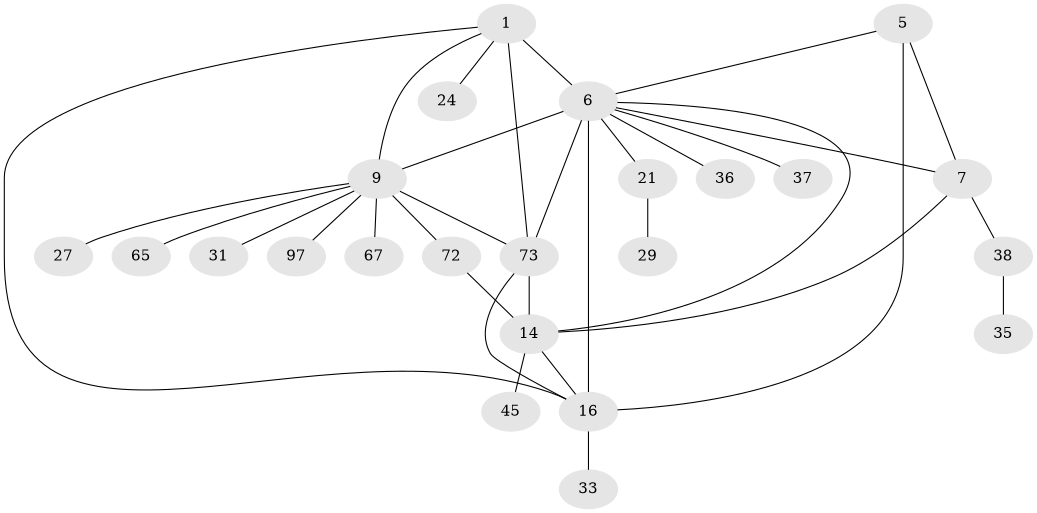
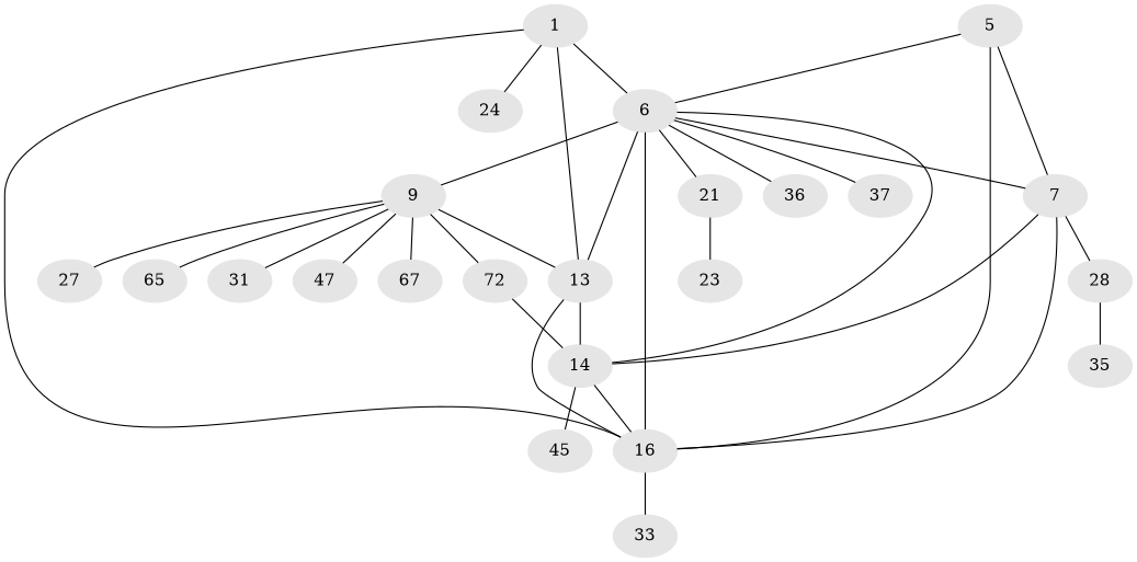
  graph {
    node [color=gray90 style=filled]
    1 [super="+4+58+50+2+3"]
    6 [super="+17"]
    9 [super="+11+10+40"]
-   13 [super="+15+57" label=73]
+   13 [super="+15+57"]
    16 [super="+48+38+63+73+60"]
    24
    7 [super="+34+8+79+62+70"]
    14
    21
    36
    37
    n12 [label=27]
    n13 [label=65]
    31
-   47 [label=97]
+   47
    67
    72
    33
    5 [super="+32+53"]
-   28 [super="+51" label=38]
+   28 [super="+51"]
    45 [super="+49"]
-   23 [label=29]
+   23
    35
    1 -- 6 [weight=4]
-   1 -- 9
    1 -- 13 [weight=2]
    1 -- 16
    1 -- 24
    6 -- 9 [weight=2]
    6 -- 13
    6 -- 16 [weight=2]
    6 -- 7 [weight=2]
    6 -- 14
    6 -- 21
    6 -- 36
    6 -- 37
    9 -- 13
    9 -- n12
    9 -- n13
    9 -- 31
    9 -- 47
    9 -- 67
    9 -- 72
    13 -- 16 [weight=2]
    13 -- 14 [weight=2]
    16 -- 33
+   7 -- 16
    7 -- 14
    7 -- 28
    14 -- 16
    14 -- 45
    21 -- 23
    72 -- 14
    5 -- 6 [weight=2]
    5 -- 16
    5 -- 7 [weight=2]
    28 -- 35
  }
